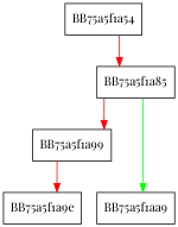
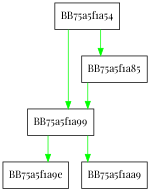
  digraph {
    fontname="Playfair Display"
    splines=ortho
    node [fontname="Playfair Display" shape=box]
    edge [color=red fontname="Playfair Display"]
    BB75a5f1a54
    BB75a5f1a99
    BB75a5f1a85
    BB75a5f1aa9
    BB75a5f1a9e
-   BB75a5f1a54 -> BB75a5f1a85
-   BB75a5f1a85 -> BB75a5f1aa9 [color=green]
-   BB75a5f1a99 -> BB75a5f1a9e
-   BB75a5f1a85 -> BB75a5f1a99
+   BB75a5f1a54 -> BB75a5f1a99 [color=green]
+   BB75a5f1a54 -> BB75a5f1a85 [color=green]
+   BB75a5f1a99 -> BB75a5f1aa9 [color=green]
+   BB75a5f1a99 -> BB75a5f1a9e [color=green]
+   BB75a5f1a85 -> BB75a5f1a99 [color=green]
  }
